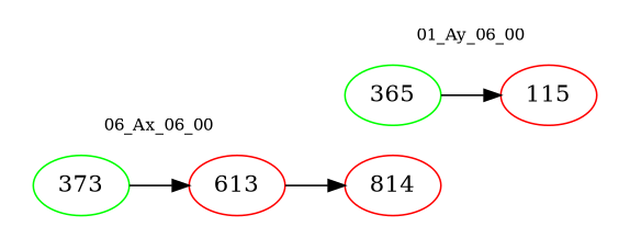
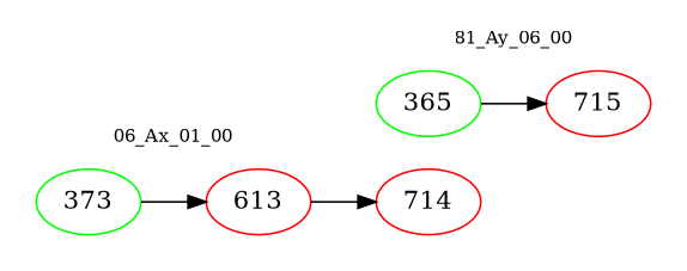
  digraph {
    rankdir=LR
    node [color=red]
    edge [color=black]
    n1 [color=green label=365]
-   n2 [label=814]
-   n3 [label=115]
+   n2 [label=714]
+   n3 [label=715]
    n4 [color=green label=373]
    n5 [label=613]
    subgraph cluster_1 {
      color=white
      fontsize=10
-     label="01_Ay_06_00"
+     label="81_Ay_06_00"
      n1
      n2
      n3
    }
    subgraph cluster_2 {
      color=white
      fontsize=10
-     label="06_Ax_06_00"
+     label="06_Ax_01_00"
      n4
      n5
    }
    n1 -> n3
    n4 -> n5
    n5 -> n2
  }
